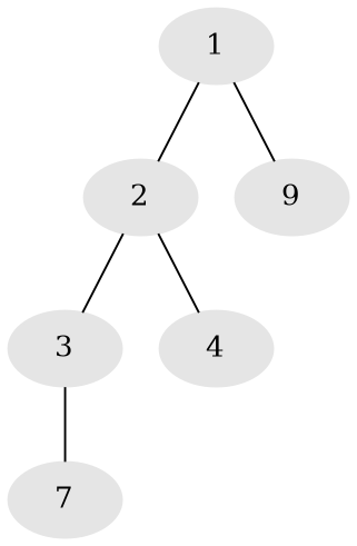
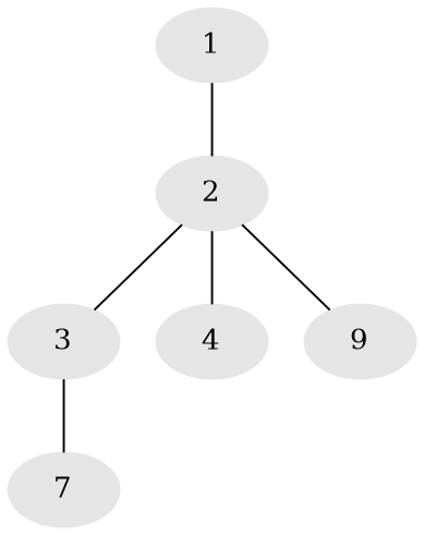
  graph {
    node [color=gray90 style=filled]
    1 [super="+8+9+11+12"]
    2 [super="+10"]
    3 [super="+6+9"]
    4 [super="+13+19+20"]
    n5 [label=9 super="+12"]
    7 [super="+14+17+20"]
    1 -- 2
    2 -- 3
    2 -- 4
-   1 -- n5
+   2 -- n5
    3 -- 7
  }
